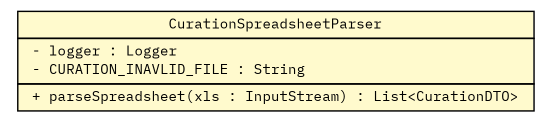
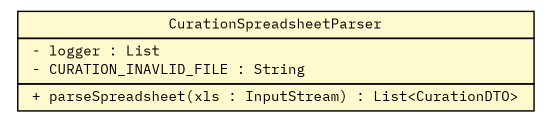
  digraph {
    fontname="IBM Plex Mono"
-   n1 [fontcolor=black fontname="IBM Plex Mono" fontsize=10.0 label=<<table border="0" cellborder="1" cellspacing="0" cellpadding="2" port="p" bgcolor="lemonChiffon" href="./CurationSpreadsheetParser.html"> 		<tr><td><table border="0" cellspacing="0" cellpadding="1"> 			<tr><td> CurationSpreadsheetParser </td></tr> 		</table></td></tr> 		<tr><td><table border="0" cellspacing="0" cellpadding="1"> 			<tr><td align="left"> - logger : Logger </td></tr> 			<tr><td align="left"> - CURATION_INAVLID_FILE : String </td></tr> 		</table></td></tr> 		<tr><td><table border="0" cellspacing="0" cellpadding="1"> 			<tr><td align="left"> + parseSpreadsheet(xls : InputStream) : List&lt;CurationDTO&gt; </td></tr> 		</table></td></tr> 		</table>> shape=plaintext]
+   n1 [fontcolor=black fontname="IBM Plex Mono" fontsize=10.0 label=<<table border="0" cellborder="1" cellspacing="0" cellpadding="2" port="p" bgcolor="lemonChiffon" href="./CurationSpreadsheetParser.html"> 		<tr><td><table border="0" cellspacing="0" cellpadding="1"> 			<tr><td> CurationSpreadsheetParser </td></tr> 		</table></td></tr> 		<tr><td><table border="0" cellspacing="0" cellpadding="1"> 			<tr><td align="left"> - logger : List </td></tr> 			<tr><td align="left"> - CURATION_INAVLID_FILE : String </td></tr> 		</table></td></tr> 		<tr><td><table border="0" cellspacing="0" cellpadding="1"> 			<tr><td align="left"> + parseSpreadsheet(xls : InputStream) : List&lt;CurationDTO&gt; </td></tr> 		</table></td></tr> 		</table>> shape=plaintext]
  }
